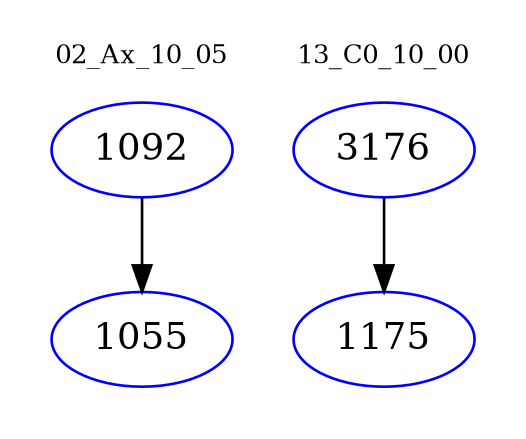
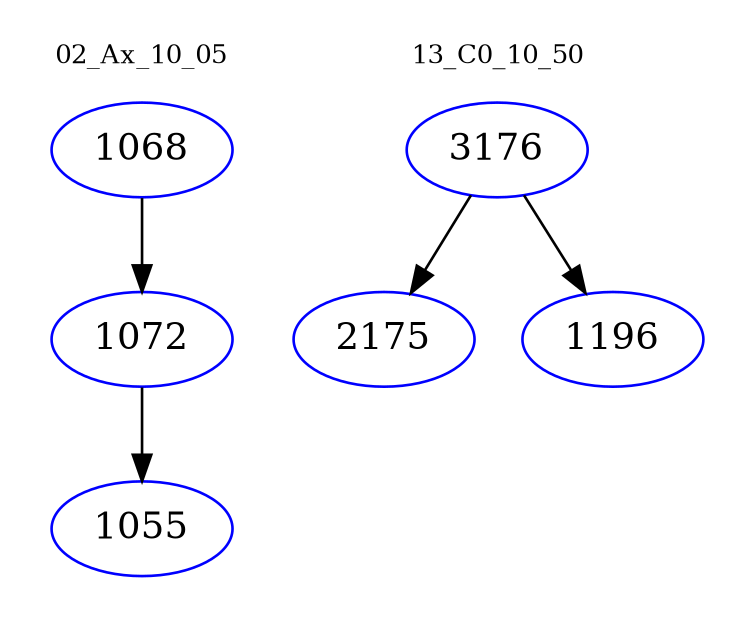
  digraph {
    node [color=blue]
    edge [color=black]
+   n1 [label=1068]
    n2 [label=1055]
-   n3 [label=1092]
+   n3 [label=1072]
    n4 [label=3176]
-   n5 [label=1175]
+   n5 [label=2175]
+   n6 [label=1196]
    subgraph cluster_1 {
      color=white
      fontsize=10
      label="02_Ax_10_05"
+     n1
      n2
      n3
    }
    subgraph cluster_2 {
      color=white
      fontsize=10
-     label="13_C0_10_00"
+     label="13_C0_10_50"
      n4
      n5
+     n6
    }
+   n1 -> n3
    n3 -> n2
    n4 -> n5
+   n4 -> n6
  }
